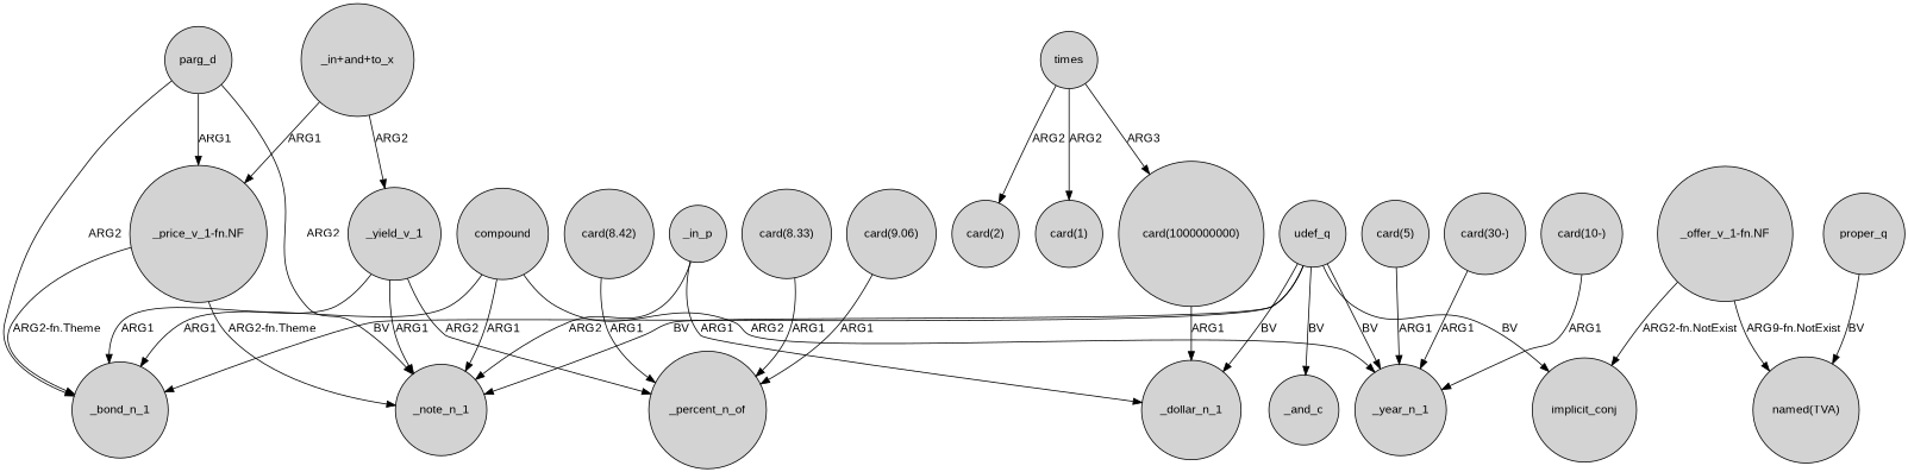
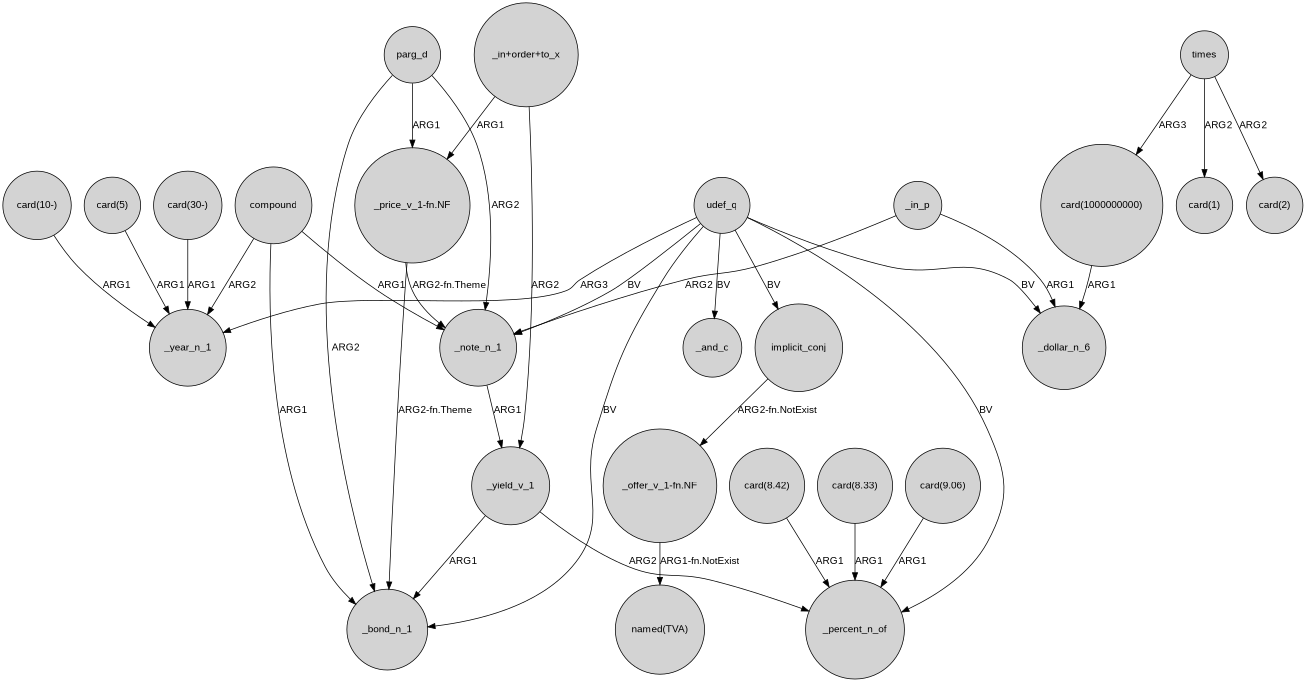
  digraph {
    fontname="Liberation Sans"
    node [fontname="Liberation Sans" shape=circle style=filled]
    edge [fontname="Liberation Sans"]
    compound
    _note_n_1
    _year_n_1
    _bond_n_1
    "card(8.42)"
    _percent_n_of
    "card(5)"
    parg_d
    "_price_v_1-fn.NF"
    "card(30-)"
    _yield_v_1
    udef_q
-   _dollar_n_1
+   _dollar_n_1 [label=_dollar_n_6]
    implicit_conj
    _and_c
    "card(10-)"
    times
    "card(1000000000)"
    "card(1)"
    "card(2)"
    _in_p
    "card(8.33)"
-   "_in+order+to_x" [label="_in+and+to_x"]
+   "_in+order+to_x"
    "_offer_v_1-fn.NF"
    "named(TVA)"
-   proper_q
    "card(9.06)"
    compound -> _note_n_1 [label=ARG1]
    compound -> _year_n_1 [label=ARG2]
    compound -> _bond_n_1 [label=ARG1]
    "card(8.42)" -> _percent_n_of [label=ARG1]
    "card(5)" -> _year_n_1 [label=ARG1]
    parg_d -> _note_n_1 [label=ARG2]
    parg_d -> _bond_n_1 [label=ARG2]
    parg_d -> "_price_v_1-fn.NF" [label=ARG1]
    "_price_v_1-fn.NF" -> _note_n_1 [label="ARG2-fn.Theme"]
    "_price_v_1-fn.NF" -> _bond_n_1 [label="ARG2-fn.Theme"]
    "card(30-)" -> _year_n_1 [label=ARG1]
-   _yield_v_1 -> _note_n_1 [label=ARG1]
+   _note_n_1 -> _yield_v_1 [label=ARG1]
    _yield_v_1 -> _bond_n_1 [label=ARG1]
    _yield_v_1 -> _percent_n_of [label=ARG2]
    udef_q -> _note_n_1 [label=BV]
-   udef_q -> _year_n_1 [label=BV]
+   udef_q -> _year_n_1 [label=ARG3]
    udef_q -> _bond_n_1 [label=BV]
+   udef_q -> _percent_n_of [label=BV]
    udef_q -> _dollar_n_1 [label=BV]
    udef_q -> implicit_conj [label=BV]
    udef_q -> _and_c [label=BV]
    "card(10-)" -> _year_n_1 [label=ARG1]
    times -> "card(1000000000)" [label=ARG3]
    times -> "card(1)" [label=ARG2]
    times -> "card(2)" [label=ARG2]
    "card(1000000000)" -> _dollar_n_1 [label=ARG1]
    _in_p -> _note_n_1 [label=ARG2]
    _in_p -> _dollar_n_1 [label=ARG1]
    "card(8.33)" -> _percent_n_of [label=ARG1]
    "_in+order+to_x" -> "_price_v_1-fn.NF" [label=ARG1]
    "_in+order+to_x" -> _yield_v_1 [label=ARG2]
-   "_offer_v_1-fn.NF" -> implicit_conj [label="ARG2-fn.NotExist"]
-   "_offer_v_1-fn.NF" -> "named(TVA)" [label="ARG9-fn.NotExist"]
-   proper_q -> "named(TVA)" [label=BV]
+   implicit_conj -> "_offer_v_1-fn.NF" [label="ARG2-fn.NotExist"]
+   "_offer_v_1-fn.NF" -> "named(TVA)" [label="ARG1-fn.NotExist"]
    "card(9.06)" -> _percent_n_of [label=ARG1]
  }
